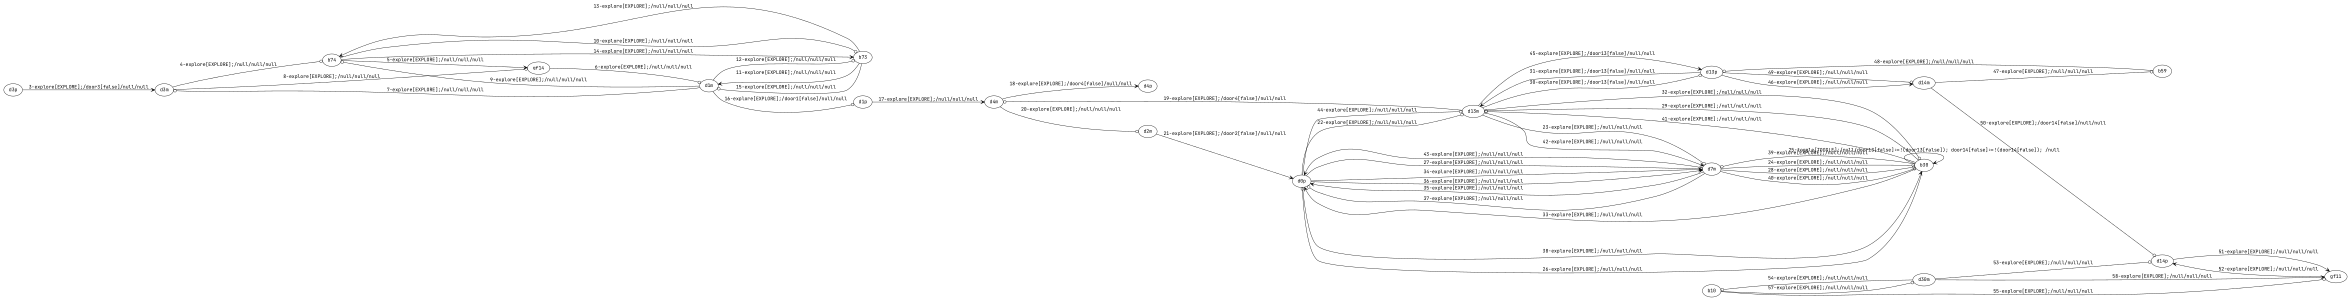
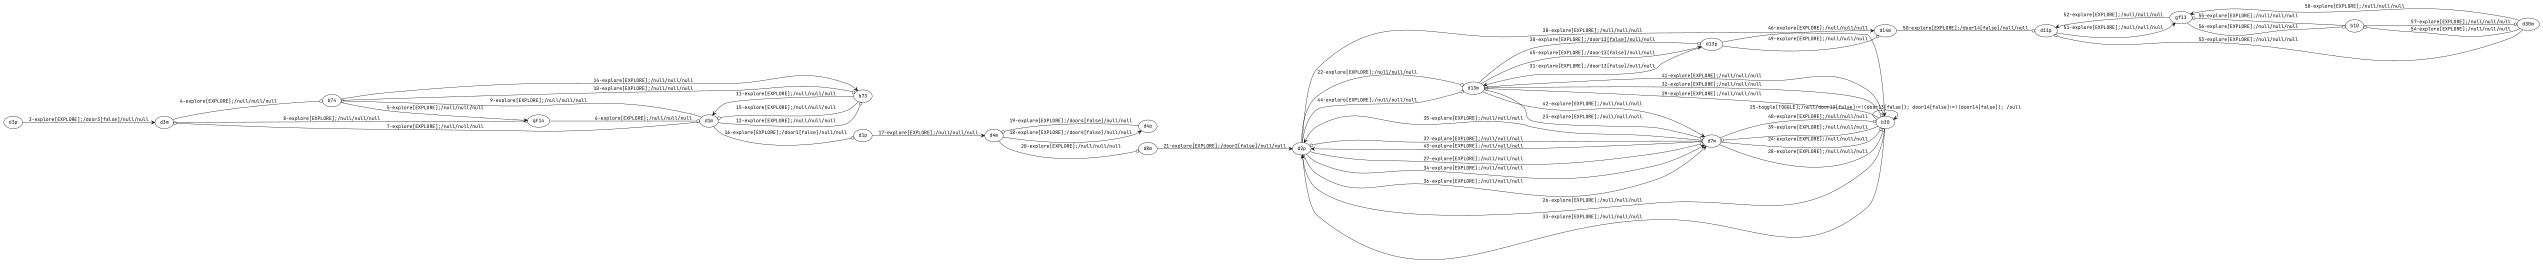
  digraph {
    fontname="JetBrains Mono"
    rankdir=LR
    node [fontname="JetBrains Mono"]
    edge [arrowhead=odot fontname="JetBrains Mono"]
    d3p
    d3m
    b74
    gf14
    b73
    d1m
    d1p
    d4m
    d4p
-   d2m
-   d2p [label=d0p]
+   d2m [label=d8m]
+   d2p
    d13m
    d7m
    b30
    d13p
    d14m
-   b59
-   d14p
+   d14p [label=d11p]
    gf11
    b10
    d30m
    d3p -> d3m [arrowhead=vee label="3-explore[EXPLORE];/door3[false]/null/null"]
    d3m -> b74 [label="4-explore[EXPLORE];/null/null/null"]
    d3m -> gf14 [label="8-explore[EXPLORE];/null/null/null"]
    b74 -> gf14 [arrowhead=vee label="5-explore[EXPLORE];/null/null/null"]
    b74 -> b73 [label="10-explore[EXPLORE];/null/null/null"]
    b74 -> b73 [arrowhead=vee label="14-explore[EXPLORE];/null/null/null"]
    gf14 -> d1m [label="6-explore[EXPLORE];/null/null/null"]
-   b73 -> b74 [arrowhead=vee label="13-explore[EXPLORE];/null/null/null"]
    b73 -> d1m [arrowhead=vee label="11-explore[EXPLORE];/null/null/null"]
    b73 -> d1m [label="15-explore[EXPLORE];/null/null/null"]
    d1m -> d3m [label="7-explore[EXPLORE];/null/null/null"]
    d1m -> b74 [label="9-explore[EXPLORE];/null/null/null"]
    d1m -> b73 [label="12-explore[EXPLORE];/null/null/null"]
    d1m -> d1p [label="16-explore[EXPLORE];/door1[false]/null/null"]
    d1p -> d4m [arrowhead=vee label="17-explore[EXPLORE];/null/null/null"]
    d4m -> d4p [arrowhead=vee label="18-explore[EXPLORE];/door4[false]/null/null"]
    d4m -> d2m [label="20-explore[EXPLORE];/null/null/null"]
-   d13m -> d4m [label="19-explore[EXPLORE];/door4[false]/null/null"]
+   d4p -> d4m [label="19-explore[EXPLORE];/door4[false]/null/null"]
    d2m -> d2p [arrowhead=vee label="21-explore[EXPLORE];/door2[false]/null/null"]
    d2p -> d13m [label="22-explore[EXPLORE];/null/null/null"]
    d2p -> d13m [label="44-explore[EXPLORE];/null/null/null"]
    d2p -> d7m [label="27-explore[EXPLORE];/null/null/null"]
    d2p -> d7m [arrowhead=vee label="34-explore[EXPLORE];/null/null/null"]
    d2p -> d7m [arrowhead=vee label="36-explore[EXPLORE];/null/null/null"]
    d2p -> b30 [arrowhead=vee label="38-explore[EXPLORE];/null/null/null"]
    d13m -> d7m [label="23-explore[EXPLORE];/null/null/null"]
    d13m -> d7m [arrowhead=vee label="42-explore[EXPLORE];/null/null/null"]
    d13m -> b30 [label="32-explore[EXPLORE];/null/null/null"]
    d13m -> d13p [label="30-explore[EXPLORE];/door13[false]/null/null"]
    d13m -> d13p [arrowhead=vee label="45-explore[EXPLORE];/door13[false]/null/null"]
    d7m -> d2p [arrowhead=vee label="35-explore[EXPLORE];/null/null/null"]
    d7m -> d2p [label="37-explore[EXPLORE];/null/null/null"]
    d7m -> d2p [arrowhead=vee label="43-explore[EXPLORE];/null/null/null"]
    d7m -> b30 [label="24-explore[EXPLORE];/null/null/null"]
    d7m -> b30 [label="28-explore[EXPLORE];/null/null/null"]
    d7m -> b30 [label="40-explore[EXPLORE];/null/null/null"]
    b30 -> d2p [label="26-explore[EXPLORE];/null/null/null"]
    b30 -> d2p [arrowhead=vee label="33-explore[EXPLORE];/null/null/null"]
    b30 -> d13m [label="29-explore[EXPLORE];/null/null/null"]
    b30 -> d13m [label="41-explore[EXPLORE];/null/null/null"]
    b30 -> d7m [label="39-explore[EXPLORE];/null/null/null"]
    b30 -> b30 [arrowhead=vee label="25-toggle[TOGGLE];/null/door13[false]:=!(door13[false]); door14[false]:=!(door14[false]); /null"]
    d13p -> d13m [arrowhead=vee label="31-explore[EXPLORE];/door13[false]/null/null"]
    d13p -> d14m [arrowhead=vee label="46-explore[EXPLORE];/null/null/null"]
    d13p -> d14m [label="49-explore[EXPLORE];/null/null/null"]
-   d14m -> b59 [label="47-explore[EXPLORE];/null/null/null"]
    d14m -> d14p [label="50-explore[EXPLORE];/door14[false]/null/null"]
-   b59 -> d13p [label="48-explore[EXPLORE];/null/null/null"]
    d14p -> gf11 [arrowhead=vee label="51-explore[EXPLORE];/null/null/null"]
    gf11 -> d14p [arrowhead=vee label="52-explore[EXPLORE];/null/null/null"]
+   gf11 -> b10 [label="56-explore[EXPLORE];/null/null/null"]
    b10 -> gf11 [label="55-explore[EXPLORE];/null/null/null"]
    b10 -> d30m [label="57-explore[EXPLORE];/null/null/null"]
    d30m -> d14p [label="53-explore[EXPLORE];/null/null/null"]
    d30m -> gf11 [arrowhead=vee label="58-explore[EXPLORE];/null/null/null"]
    d30m -> b10 [label="54-explore[EXPLORE];/null/null/null"]
  }
